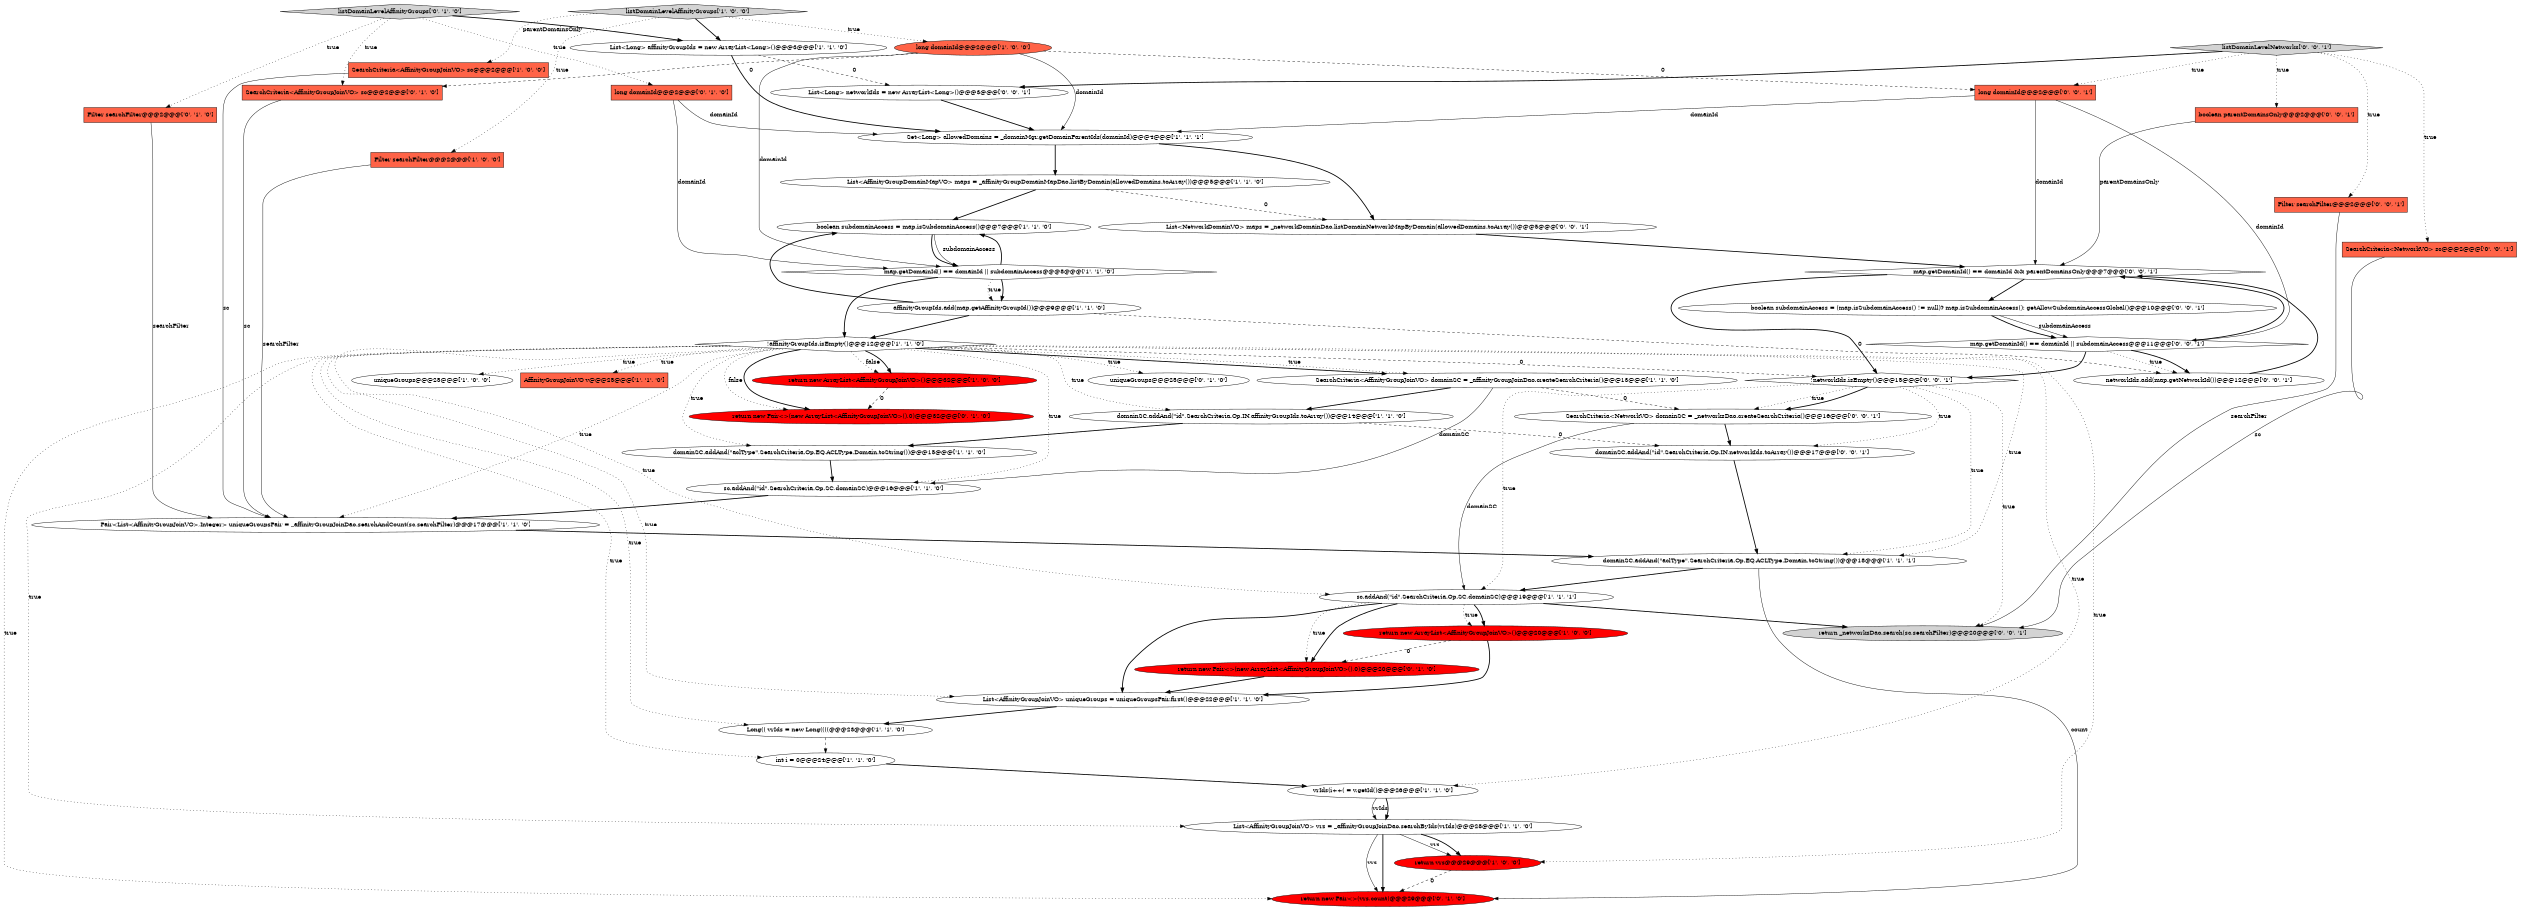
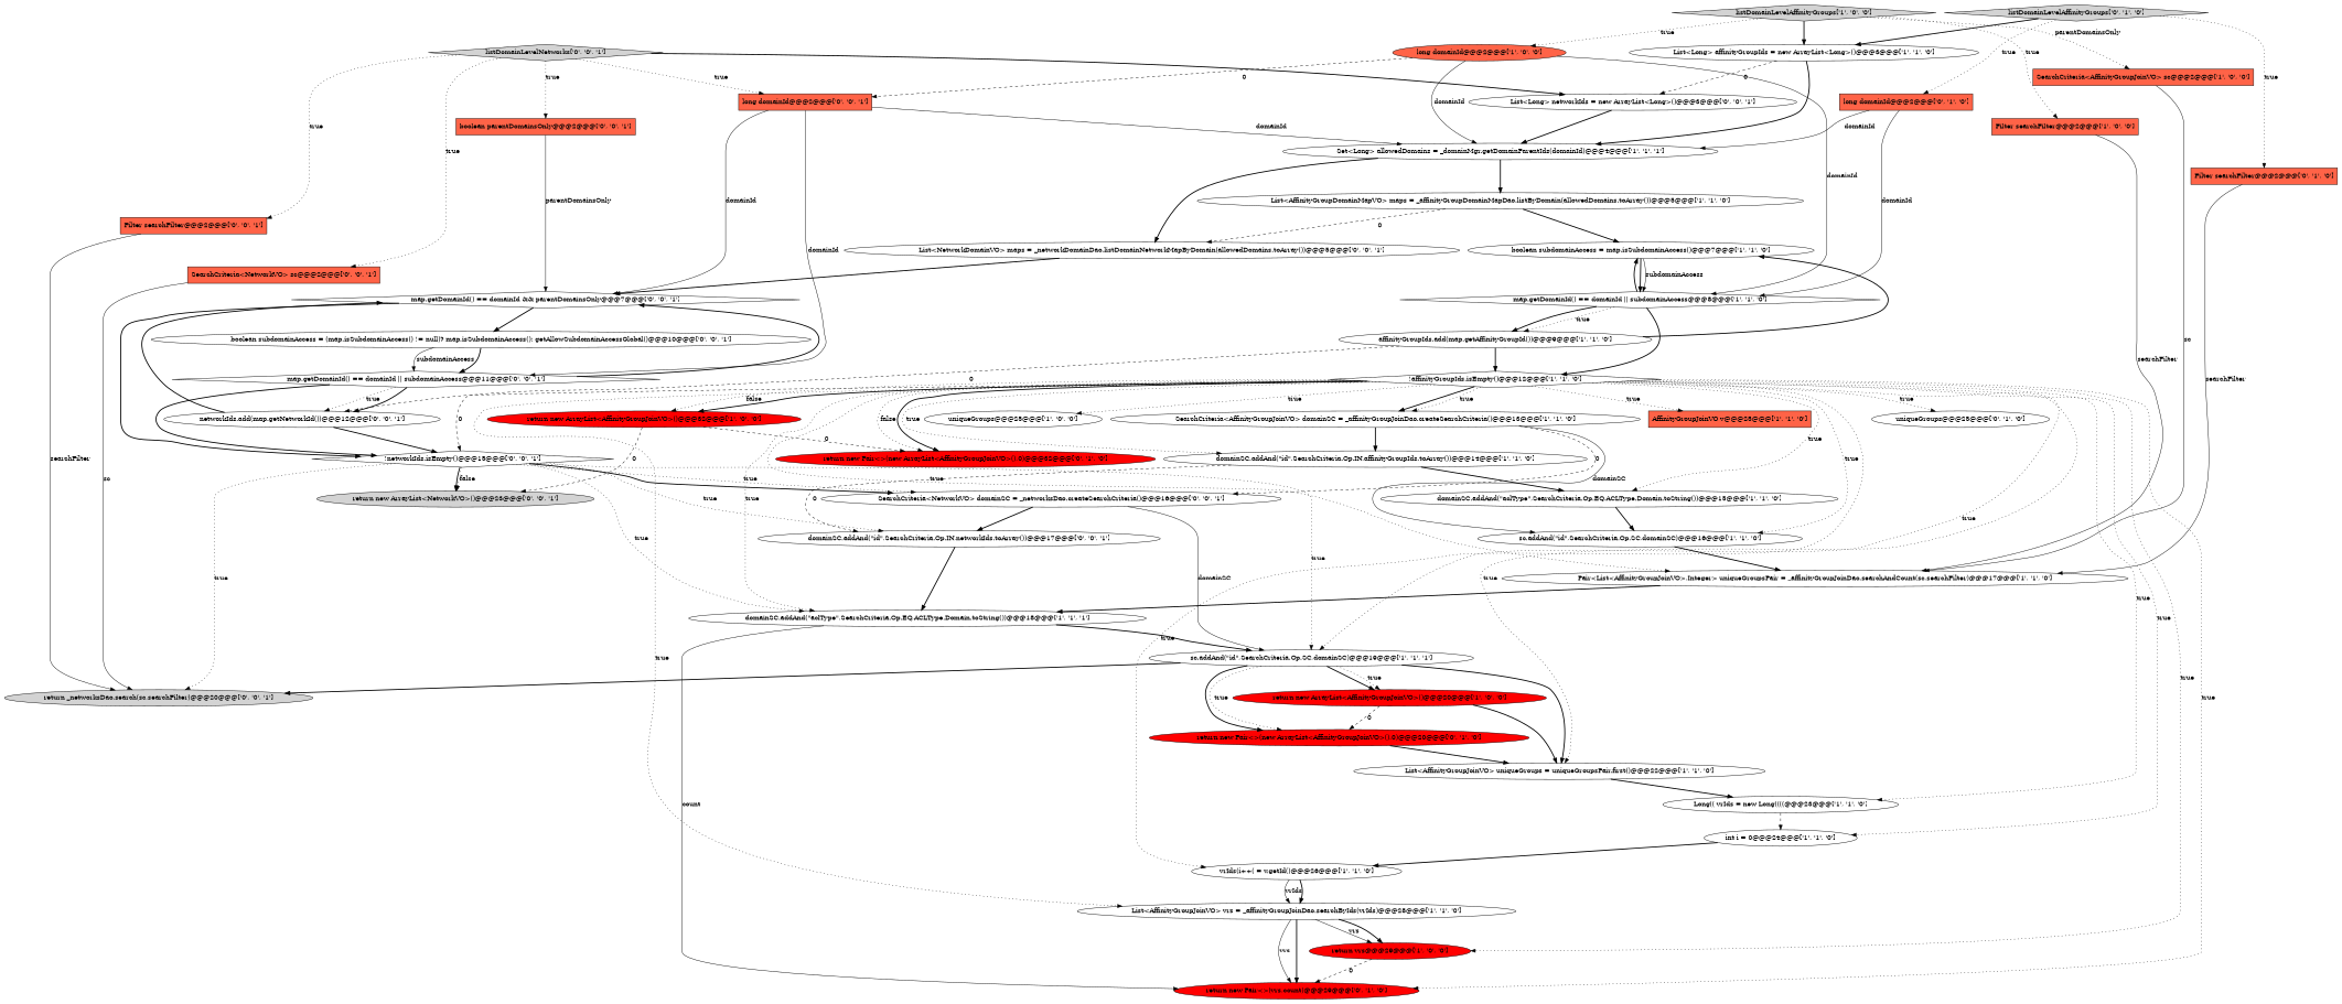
  digraph {
    node [fillcolor=white shape=ellipse style=filled]
    edge [style=bold]
    n1 [fillcolor=tomato label="SearchCriteria<AffinityGroupJoinVO> sc@@@2@@@['1', '0', '0']" shape=box]
    n2 [label="Pair<List<AffinityGroupJoinVO>,Integer> uniqueGroupsPair = _affinityGroupJoinDao.searchAndCount(sc,searchFilter)@@@17@@@['1', '1', '0']"]
    n3 [label="domainSC.addAnd(\"aclType\",SearchCriteria.Op.EQ,ACLType.Domain.toString())@@@18@@@['1', '1', '1']"]
    n4 [fillcolor=tomato label="Filter searchFilter@@@2@@@['1', '0', '0']" shape=box]
    n5 [fillcolor=tomato label="Filter searchFilter@@@2@@@['0', '1', '0']" shape=box]
    n6 [label="SearchCriteria<AffinityGroupJoinVO> domainSC = _affinityGroupJoinDao.createSearchCriteria()@@@13@@@['1', '1', '0']"]
    n7 [label="sc.addAnd(\"id\",SearchCriteria.Op.SC,domainSC)@@@16@@@['1', '1', '0']"]
    n8 [label="domainSC.addAnd(\"id\",SearchCriteria.Op.IN,affinityGroupIds.toArray())@@@14@@@['1', '1', '0']"]
    n9 [label="SearchCriteria<NetworkVO> domainSC = _networksDao.createSearchCriteria()@@@16@@@['0', '0', '1']"]
    n10 [label="domainSC.addAnd(\"aclType\",SearchCriteria.Op.EQ,ACLType.Domain.toString())@@@15@@@['1', '1', '0']"]
    n11 [label="domainSC.addAnd(\"id\",SearchCriteria.Op.IN,networkIds.toArray())@@@17@@@['0', '0', '1']"]
    n12 [label="sc.addAnd(\"id\",SearchCriteria.Op.SC,domainSC)@@@19@@@['1', '1', '1']"]
    n13 [fillcolor=lightgray label="listDomainLevelAffinityGroups['1', '0', '0']" shape=diamond]
    n14 [fillcolor=tomato label="long domainId@@@2@@@['1', '0', '0']"]
    n15 [label="List<Long> affinityGroupIds = new ArrayList<Long>()@@@3@@@['1', '1', '0']"]
-   n16 [fillcolor=tomato label="SearchCriteria<AffinityGroupJoinVO> sc@@@2@@@['0', '1', '0']" shape=box]
    n17 [label="map.getDomainId() == domainId || subdomainAccess@@@8@@@['1', '1', '0']" shape=diamond]
    n18 [label="Set<Long> allowedDomains = _domainMgr.getDomainParentIds(domainId)@@@4@@@['1', '1', '1']"]
    n19 [fillcolor=tomato label="long domainId@@@2@@@['0', '0', '1']" shape=box]
    n20 [label="List<Long> networkIds = new ArrayList<Long>()@@@3@@@['0', '0', '1']"]
    n21 [label="uniqueGroups@@@25@@@['0', '1', '0']"]
    n22 [fillcolor=red label="return new Pair<>(vrs,count)@@@29@@@['0', '1', '0']"]
    n23 [fillcolor=red label="return new Pair<>(new ArrayList<AffinityGroupJoinVO>(),0)@@@20@@@['0', '1', '0']"]
    n24 [label="List<AffinityGroupJoinVO> uniqueGroups = uniqueGroupsPair.first()@@@22@@@['1', '1', '0']"]
    n25 [fillcolor=lightgray label="return _networksDao.search(sc,searchFilter)@@@20@@@['0', '0', '1']"]
    n26 [fillcolor=red label="return new ArrayList<AffinityGroupJoinVO>()@@@20@@@['1', '0', '0']"]
    n27 [label="Long(( vrIds = new Long((((@@@23@@@['1', '1', '0']"]
    n28 [fillcolor=red label="return new ArrayList<AffinityGroupJoinVO>()@@@32@@@['1', '0', '0']"]
+   n29 [fillcolor=lightgray label="return new ArrayList<NetworkVO>()@@@23@@@['0', '0', '1']"]
    n30 [fillcolor=red label="return new Pair<>(new ArrayList<AffinityGroupJoinVO>(),0)@@@32@@@['0', '1', '0']"]
    n31 [label="List<AffinityGroupDomainMapVO> maps = _affinityGroupDomainMapDao.listByDomain(allowedDomains.toArray())@@@5@@@['1', '1', '0']"]
    n32 [label="List<NetworkDomainVO> maps = _networkDomainDao.listDomainNetworkMapByDomain(allowedDomains.toArray())@@@5@@@['0', '0', '1']"]
    n33 [label="boolean subdomainAccess = map.isSubdomainAccess()@@@7@@@['1', '1', '0']"]
    n34 [label="map.getDomainId() == domainId && parentDomainsOnly@@@7@@@['0', '0', '1']" shape=diamond]
    n35 [label="int i = 0@@@24@@@['1', '1', '0']"]
    n36 [label="List<AffinityGroupJoinVO> vrs = _affinityGroupJoinDao.searchByIds(vrIds)@@@28@@@['1', '1', '0']"]
    n37 [fillcolor=red label="return vrs@@@29@@@['1', '0', '0']"]
    n38 [label="vrIds(i++( = v.getId()@@@26@@@['1', '1', '0']"]
    n39 [label="uniqueGroups@@@25@@@['1', '0', '0']"]
    n40 [label="!networkIds.isEmpty()@@@15@@@['0', '0', '1']" shape=diamond]
    n41 [label="boolean subdomainAccess = (map.isSubdomainAccess() != null)? map.isSubdomainAccess(): getAllowSubdomainAccessGlobal()@@@10@@@['0', '0', '1']"]
    n42 [label="map.getDomainId() == domainId || subdomainAccess@@@11@@@['0', '0', '1']" shape=diamond]
    n43 [fillcolor=lightgray label="listDomainLevelAffinityGroups['0', '1', '0']" shape=diamond]
    n44 [fillcolor=tomato label="long domainId@@@2@@@['0', '1', '0']" shape=box]
    n45 [label="affinityGroupIds.add(map.getAffinityGroupId())@@@9@@@['1', '1', '0']"]
    n46 [label="!affinityGroupIds.isEmpty()@@@12@@@['1', '1', '0']" shape=diamond]
    n47 [label="networkIds.add(map.getNetworkId())@@@12@@@['0', '0', '1']"]
    n48 [fillcolor=tomato label="AffinityGroupJoinVO v@@@25@@@['1', '1', '0']" shape=box]
    n49 [fillcolor=lightgray label="listDomainLevelNetworks['0', '0', '1']" shape=diamond]
    n50 [fillcolor=tomato label="boolean parentDomainsOnly@@@2@@@['0', '0', '1']" shape=box]
    n51 [fillcolor=tomato label="Filter searchFilter@@@2@@@['0', '0', '1']" shape=box]
    n52 [fillcolor=tomato label="SearchCriteria<NetworkVO> sc@@@2@@@['0', '0', '1']" shape=box]
    n1 -> n2 [label=sc style=solid]
    n2 -> n3
    n3 -> n12
    n3 -> n22 [label=count style=solid]
    n4 -> n2 [label=searchFilter style=solid]
    n5 -> n2 [label=searchFilter style=solid]
    n6 -> n7 [label=domainSC style=solid]
    n6 -> n8
    n6 -> n9 [label=0 style=dashed]
    n7 -> n2
    n8 -> n10
    n8 -> n11 [label=0 style=dashed]
    n9 -> n11
    n9 -> n12 [label=domainSC style=solid]
    n10 -> n7
    n11 -> n3
    n12 -> n23 [label=true style=dotted]
    n12 -> n23
    n12 -> n24
    n12 -> n25
    n12 -> n26
    n12 -> n26 [label=true style=dotted]
    n13 -> n1 [label=parentDomainsOnly style=dotted]
    n13 -> n4 [label=true style=dotted]
    n13 -> n14 [label=true style=dotted]
    n13 -> n15
-   n14 -> n16 [label=0 style=dashed]
    n14 -> n17 [label=domainId style=solid]
    n14 -> n18 [label=domainId style=solid]
    n14 -> n19 [label=0 style=dashed]
    n15 -> n18
    n15 -> n20 [label=0 style=dashed]
-   n16 -> n2 [label=sc style=solid]
    n17 -> n33
    n17 -> n45
    n17 -> n45 [label=true style=dotted]
    n17 -> n46
    n18 -> n31
    n18 -> n32
    n19 -> n18 [label=domainId style=solid]
    n19 -> n34 [label=domainId style=solid]
    n19 -> n42 [label=domainId style=solid]
    n20 -> n18
    n23 -> n24
    n24 -> n27
    n26 -> n23 [label=0 style=dashed]
    n26 -> n24
    n27 -> n35 [style=dashed]
+   n28 -> n29 [label=0 style=dashed]
    n28 -> n30 [label=0 style=dashed]
    n31 -> n32 [label=0 style=dashed]
    n31 -> n33
    n32 -> n34
    n33 -> n17
    n33 -> n17 [label=subdomainAccess style=solid]
    n34 -> n40
    n34 -> n41
    n35 -> n38
    n36 -> n22 [label=vrs style=solid]
    n36 -> n22
    n36 -> n37 [label=vrs style=solid]
    n36 -> n37
    n37 -> n22 [label=0 style=dashed]
    n38 -> n36 [label=vrIds style=solid]
    n38 -> n36
    n40 -> n3 [label=true style=dotted]
    n40 -> n9 [label=true style=dotted]
    n40 -> n9
    n40 -> n11 [label=true style=dotted]
    n40 -> n12 [label=true style=dotted]
    n40 -> n25 [label=true style=dotted]
+   n40 -> n29
+   n40 -> n29 [label=false style=dotted]
    n41 -> n42 [label=subdomainAccess style=solid]
    n41 -> n42
    n42 -> n34
    n42 -> n40
    n42 -> n47 [label=true style=dotted]
    n42 -> n47
    n43 -> n5 [label=true style=dotted]
    n43 -> n15
-   n43 -> n16 [label=true style=dotted]
    n43 -> n44 [label=true style=dotted]
    n44 -> n17 [label=domainId style=solid]
    n44 -> n18 [label=domainId style=solid]
    n45 -> n33
    n45 -> n46
    n45 -> n47 [label=0 style=dashed]
    n46 -> n2 [label=true style=dotted]
    n46 -> n3 [label=true style=dotted]
    n46 -> n6
    n46 -> n6 [label=true style=dotted]
    n46 -> n7 [label=true style=dotted]
    n46 -> n8 [label=true style=dotted]
    n46 -> n10 [label=true style=dotted]
    n46 -> n12 [label=true style=dotted]
    n46 -> n21 [label=true style=dotted]
    n46 -> n22 [label=true style=dotted]
    n46 -> n24 [label=true style=dotted]
    n46 -> n27 [label=true style=dotted]
    n46 -> n28 [label=false style=dotted]
    n46 -> n28
    n46 -> n30
    n46 -> n30 [label=false style=dotted]
    n46 -> n35 [label=true style=dotted]
    n46 -> n36 [label=true style=dotted]
    n46 -> n37 [label=true style=dotted]
    n46 -> n38 [label=true style=dotted]
    n46 -> n39 [label=true style=dotted]
    n46 -> n40 [label=0 style=dashed]
    n46 -> n48 [label=true style=dotted]
    n47 -> n34
+   n47 -> n40
    n49 -> n19 [label=true style=dotted]
    n49 -> n20
    n49 -> n50 [label=true style=dotted]
    n49 -> n51 [label=true style=dotted]
    n49 -> n52 [label=true style=dotted]
    n50 -> n34 [label=parentDomainsOnly style=solid]
    n51 -> n25 [label=searchFilter style=solid]
    n52 -> n25 [label=sc style=solid]
  }
